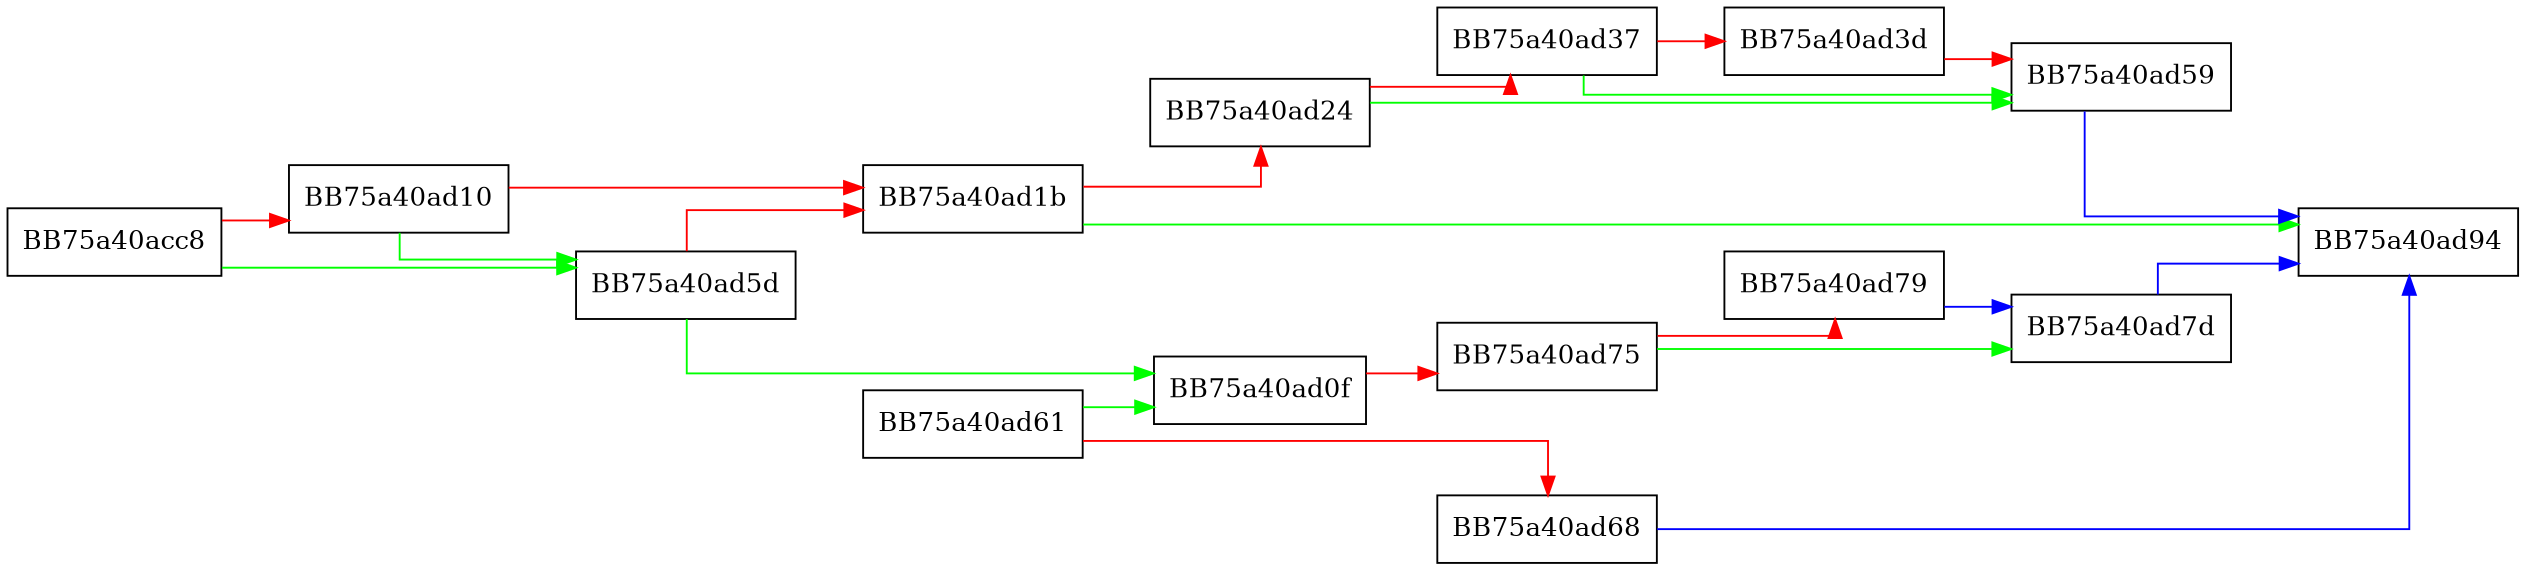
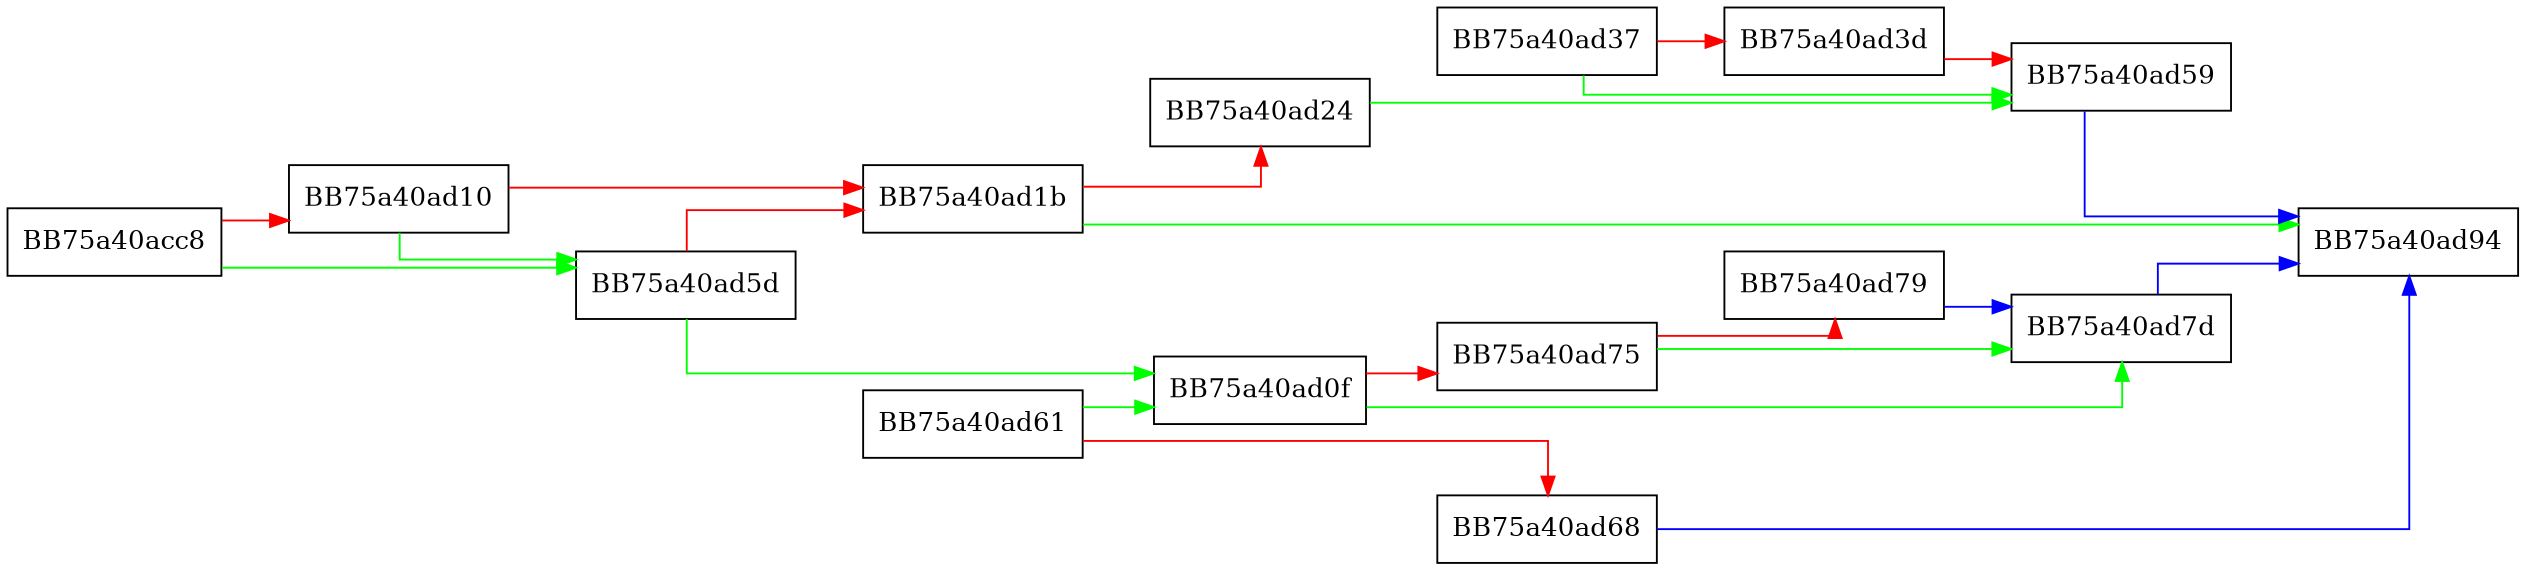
  digraph {
    fontname="DejaVu Serif"
    rankdir=LR
    splines=ortho
    node [fontname="DejaVu Serif" shape=box]
    edge [color=red fontname="DejaVu Serif"]
    BB75a40acc8
    BB75a40ad5d
    BB75a40ad10
    n4 [label=BB75a40ad0f]
    BB75a40ad1b
    BB75a40ad7d
    BB75a40ad75
    BB75a40ad61
    BB75a40ad68
    n10 [label=BB75a40ad94]
    BB75a40ad24
    BB75a40ad59
    BB75a40ad37
    BB75a40ad3d
    BB75a40ad79
    BB75a40acc8 -> BB75a40ad5d [color=green]
    BB75a40acc8 -> BB75a40ad10
    BB75a40ad5d -> n4 [color=green]
    BB75a40ad5d -> BB75a40ad1b
    BB75a40ad10 -> BB75a40ad5d [color=green]
    BB75a40ad10 -> BB75a40ad1b
+   n4 -> BB75a40ad7d [color=green]
    n4 -> BB75a40ad75
    BB75a40ad1b -> n10 [color=green]
    BB75a40ad1b -> BB75a40ad24
    BB75a40ad7d -> n10 [color=blue]
    BB75a40ad75 -> BB75a40ad7d [color=green]
    BB75a40ad75 -> BB75a40ad79
    BB75a40ad61 -> n4 [color=green]
    BB75a40ad61 -> BB75a40ad68
    BB75a40ad68 -> n10 [color=blue]
    BB75a40ad24 -> BB75a40ad59 [color=green]
-   BB75a40ad24 -> BB75a40ad37
    BB75a40ad59 -> n10 [color=blue]
    BB75a40ad37 -> BB75a40ad59 [color=green]
    BB75a40ad37 -> BB75a40ad3d
    BB75a40ad3d -> BB75a40ad59
    BB75a40ad79 -> BB75a40ad7d [color=blue]
  }
